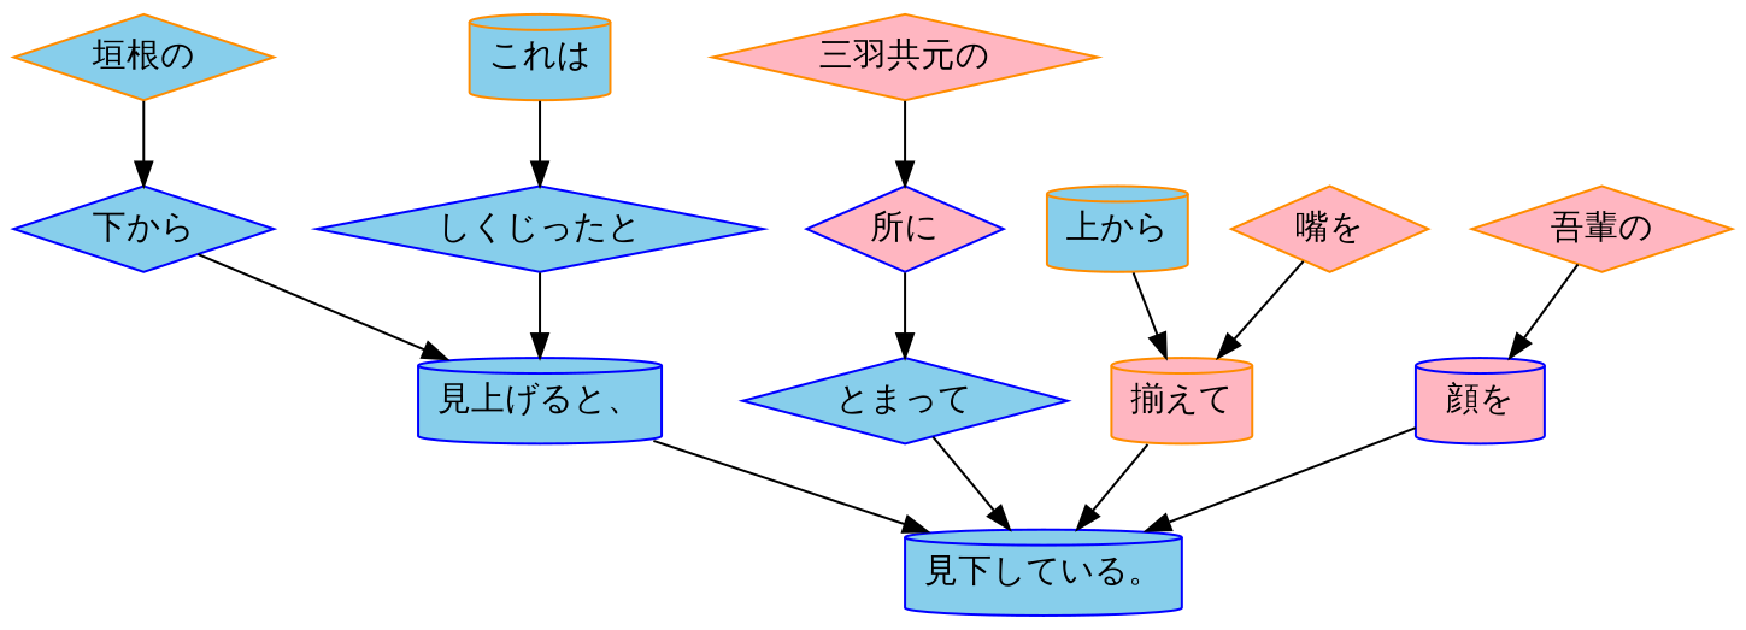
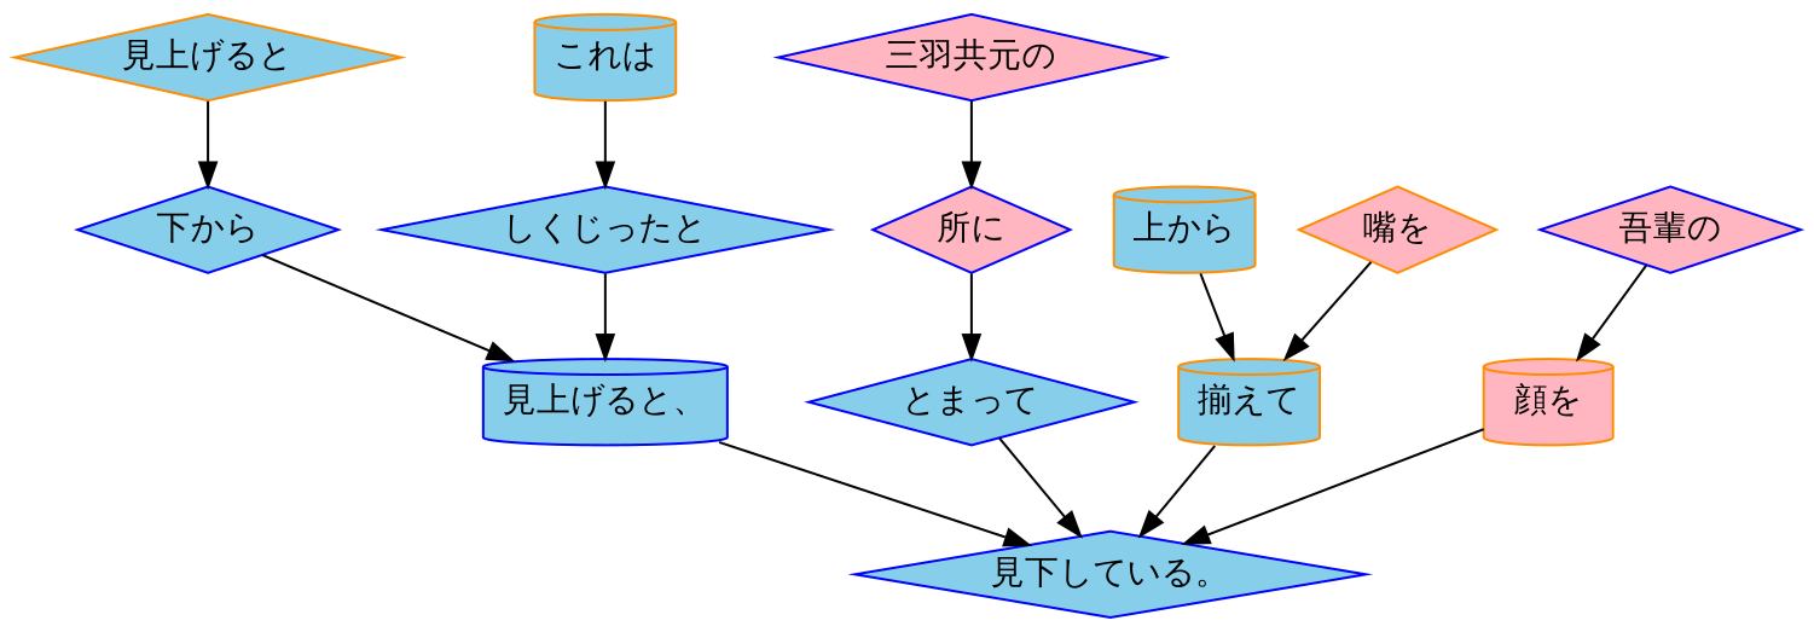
  digraph {
    fontname="Source Code Pro"
    node [color=darkorange fillcolor=skyblue fontname="Source Code Pro" shape=diamond style=filled]
    edge [fontname="Source Code Pro"]
    n1 [label="これは" shape=cylinder]
    n2 [color=blue label="しくじったと"]
    n3 [color=blue label="見上げると、" shape=cylinder]
-   n4 [color=blue label="見下している。" shape=cylinder]
-   n5 [label="垣根の"]
+   n4 [color=blue label="見下している。"]
+   n5 [label="見上げると"]
    n6 [color=blue label="下から"]
-   n7 [fillcolor=lightpink label="三羽共元の"]
+   n7 [color=blue fillcolor=lightpink label="三羽共元の"]
    n8 [color=blue fillcolor=lightpink label="所に"]
    n9 [color=blue label="とまって"]
    n10 [label="上から" shape=cylinder]
-   n11 [fillcolor=lightpink label="揃えて" shape=cylinder]
+   n11 [label="揃えて" shape=cylinder]
    n12 [fillcolor=lightpink label="嘴を"]
-   n13 [fillcolor=lightpink label="吾輩の"]
-   n14 [color=blue fillcolor=lightpink label="顔を" shape=cylinder]
+   n13 [color=blue fillcolor=lightpink label="吾輩の"]
+   n14 [fillcolor=lightpink label="顔を" shape=cylinder]
    n1 -> n2
    n2 -> n3
    n3 -> n4
    n5 -> n6
    n6 -> n3
    n7 -> n8
    n8 -> n9
    n9 -> n4
    n10 -> n11
    n11 -> n4
    n12 -> n11
    n13 -> n14
    n14 -> n4
  }
